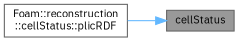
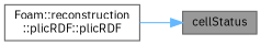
  digraph {
    rankdir=RL
    fontname="IBM Plex Sans"
    node [fontname="IBM Plex Sans" fontsize=10 shape=box style=filled]
    n1 [color=gray40 fillcolor=grey60 fontcolor=black height=0.2 label=cellStatus width=0.4]
-   n2 [color=grey40 fillcolor=white height=0.2 label="Foam::reconstruction\l::cellStatus::plicRDF" width=0.4]
+   n2 [color=grey40 fillcolor=white height=0.2 label="Foam::reconstruction\l::plicRDF::plicRDF" width=0.4]
    n1 -> n2 [color=steelblue1 dir=back fontname="IBM Plex Sans" fontsize=10 labelfontname=Helvetica labelfontsize=10 style=solid]
  }
